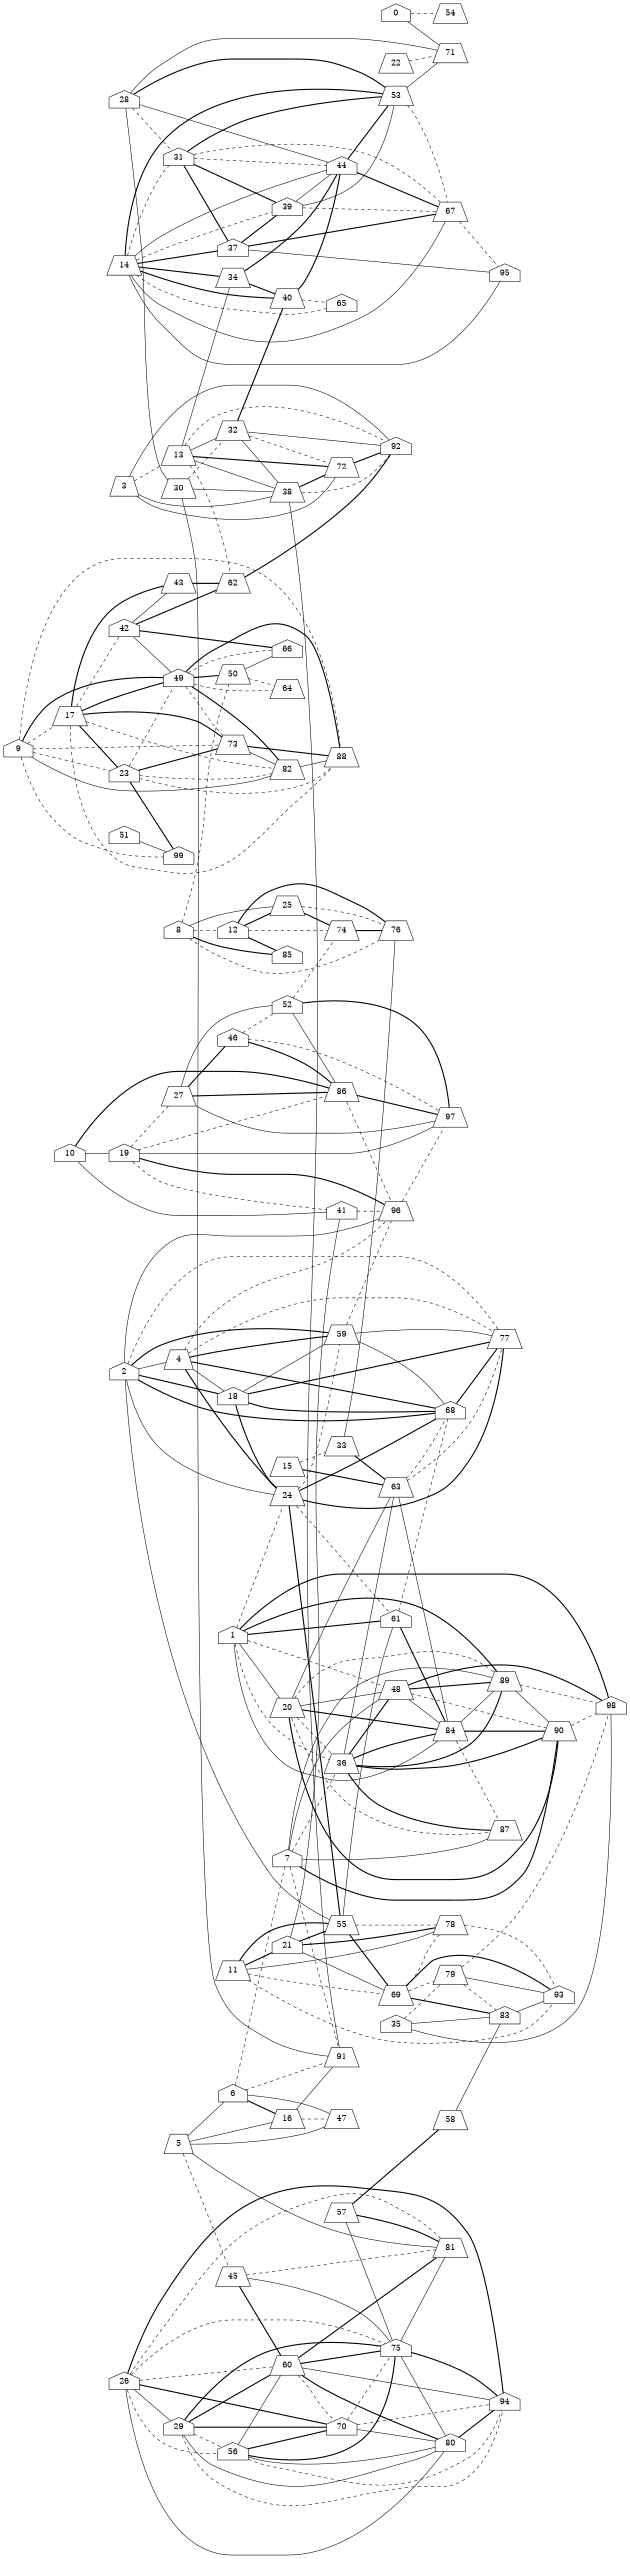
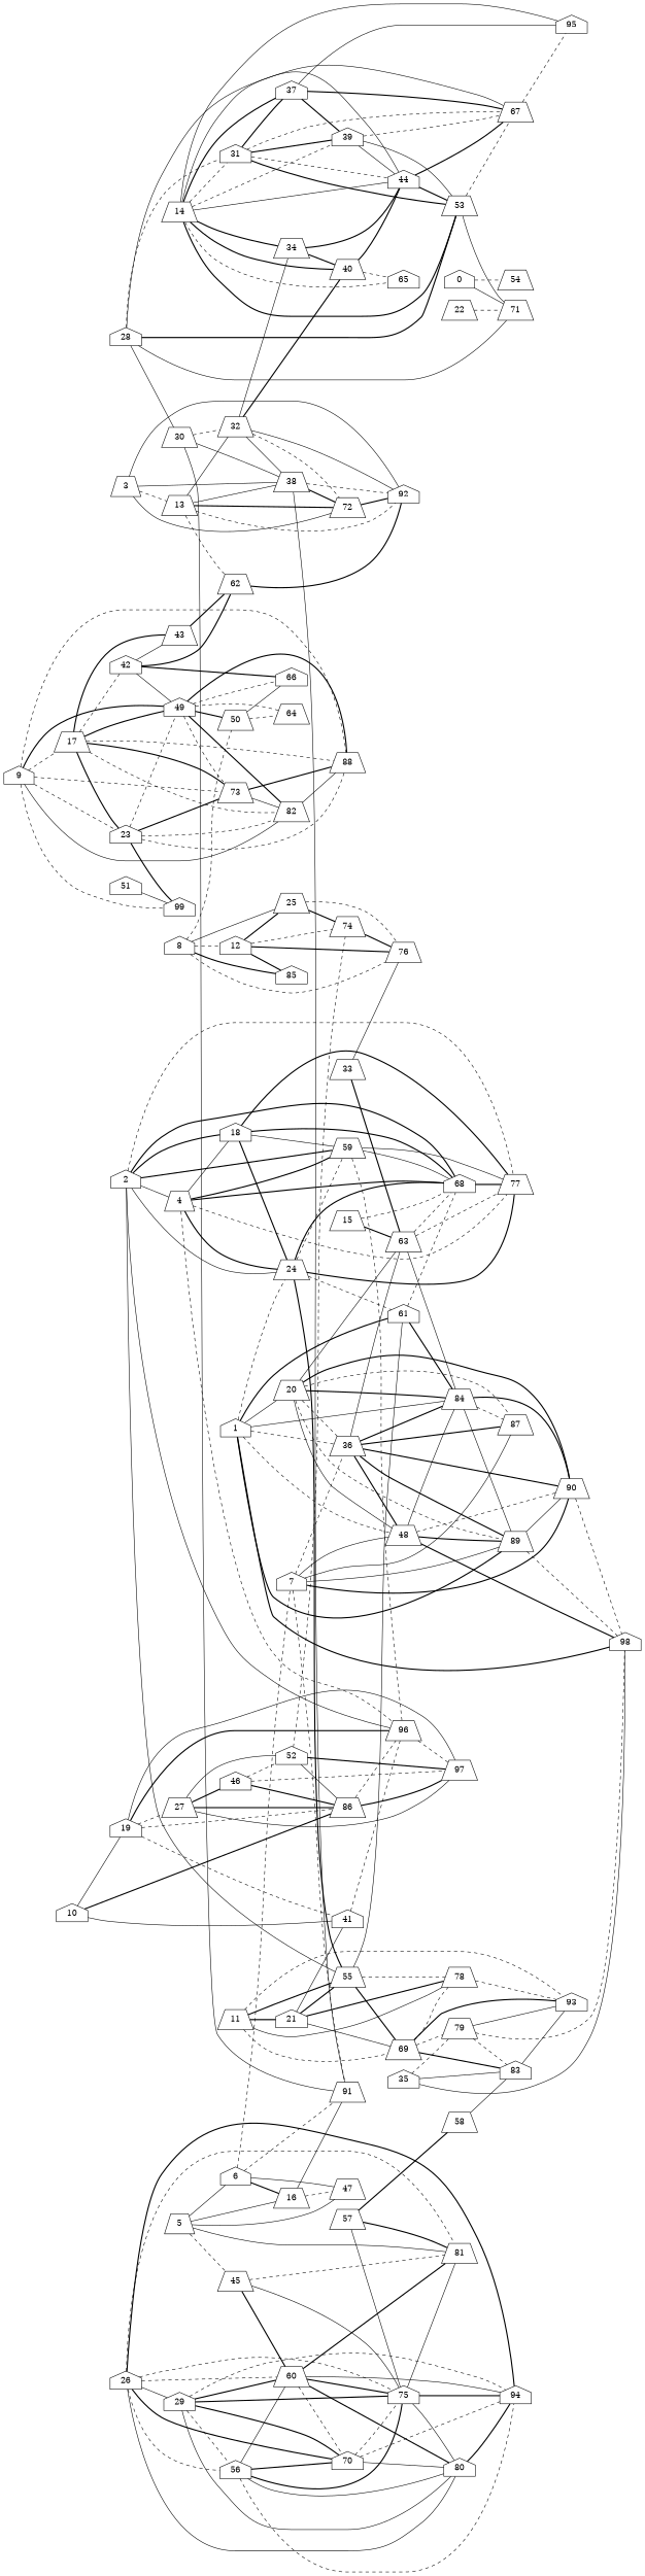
  graph {
    rankdir=LR
    node [shape=trapezium]
    edge [style=bold]
    0 [shape=house]
    54
    71
    1 [shape=house]
    20
    24
    36
    48
    61 [shape=house]
    84
    89
    98 [shape=house]
    87
    90
    63
    55
    59
    68 [shape=house]
    77
    2 [shape=house]
    4
    18 [shape=house]
    96
    69
    78
    97
    3
    13
    38
    72
    92 [shape=house]
    32
    62
    91
    6 [shape=house]
    5
    16
    45
    47
    81
    7 [shape=house]
    60
    75 [shape=house]
    8 [shape=house]
    12 [shape=house]
    25
    50
    76
    85 [shape=house]
    74
    66 [shape=house]
    64
    9 [shape=house]
    17
    23 [shape=house]
    49 [shape=house]
    73
    82
    88
    99 [shape=house]
    42 [shape=house]
    43
    10 [shape=house]
    19 [shape=house]
    41 [shape=house]
    86
    27
    11
    21 [shape=house]
    93 [shape=house]
    79
    83 [shape=house]
    34
    40
    31 [shape=house]
    14
    37 [shape=house]
    39 [shape=house]
    44 [shape=house]
    53
    65 [shape=house]
    67
    95 [shape=house]
    15
    33
    46 [shape=house]
    52 [shape=house]
    22
    26 [shape=house]
    29 [shape=house]
    56 [shape=house]
    70 [shape=house]
    80 [shape=house]
    94 [shape=house]
    28 [shape=house]
    30
    35 [shape=house]
    51 [shape=house]
    57
    58
    0 -- 54 [style=dashed]
    0 -- 71 [style=solid]
    1 -- 20 [style=solid]
    1 -- 24 [style=dashed]
    1 -- 36 [style=dashed]
    1 -- 48 [style=dashed]
    1 -- 61
    1 -- 84 [style=solid]
    1 -- 89
    1 -- 98
    20 -- 36 [style=dashed]
    20 -- 48 [style=solid]
    20 -- 84
    20 -- 89 [style=dashed]
    20 -- 87 [style=dashed]
    20 -- 90
    20 -- 63 [style=solid]
    24 -- 61 [style=dashed]
    24 -- 55
    24 -- 59 [style=dashed]
    24 -- 68
    24 -- 77
    36 -- 48
    36 -- 84
    36 -- 89
    36 -- 87
    36 -- 90
    36 -- 63 [style=solid]
    48 -- 84 [style=solid]
    48 -- 89
    48 -- 98
    48 -- 90 [style=dashed]
    61 -- 84
    61 -- 68 [style=dashed]
    84 -- 89 [style=solid]
    84 -- 87 [style=dashed]
    84 -- 90
    89 -- 98 [style=dashed]
    89 -- 90 [style=solid]
    90 -- 98 [style=dashed]
    63 -- 84 [style=solid]
    63 -- 68 [style=dashed]
    63 -- 77 [style=dashed]
    55 -- 61 [style=solid]
    55 -- 69
    55 -- 78 [style=dashed]
    59 -- 68 [style=solid]
    59 -- 77 [style=solid]
    59 -- 96 [style=dashed]
    68 -- 77
    2 -- 24 [style=solid]
    2 -- 55 [style=solid]
    2 -- 59
    2 -- 68
    2 -- 77 [style=dashed]
    2 -- 4 [style=solid]
    2 -- 18
    2 -- 96 [style=solid]
    4 -- 24
    4 -- 59
    4 -- 68
    4 -- 77 [style=dashed]
    4 -- 18 [style=solid]
    4 -- 96 [style=dashed]
    18 -- 24
    18 -- 59 [style=solid]
    18 -- 68
    18 -- 77
    96 -- 97 [style=dashed]
    69 -- 78 [style=dashed]
    69 -- 93
    69 -- 79 [style=dashed]
    69 -- 83
    78 -- 93 [style=dashed]
    3 -- 13 [style=dashed]
    3 -- 38 [style=solid]
    3 -- 72 [style=solid]
    3 -- 92 [style=solid]
    13 -- 38 [style=solid]
    13 -- 72
    13 -- 92 [style=dashed]
    13 -- 32 [style=solid]
    13 -- 62 [style=dashed]
    38 -- 72
    38 -- 92 [style=dashed]
    38 -- 91 [style=solid]
    72 -- 92
    32 -- 38 [style=solid]
    32 -- 72 [style=dashed]
    32 -- 92 [style=solid]
-   13 -- 34 [style=solid]
+   32 -- 34 [style=solid]
    32 -- 40
    62 -- 92
    6 -- 91 [style=dashed]
    6 -- 16
    6 -- 47 [style=solid]
    6 -- 7 [style=dashed]
    5 -- 6 [style=solid]
    5 -- 16 [style=solid]
    5 -- 45 [style=dashed]
    5 -- 47 [style=solid]
    5 -- 81 [style=solid]
    16 -- 91 [style=solid]
    16 -- 47 [style=dashed]
    45 -- 81 [style=dashed]
    45 -- 60
    45 -- 75 [style=solid]
    7 -- 36 [style=dashed]
    7 -- 48 [style=solid]
    7 -- 89 [style=solid]
    7 -- 87 [style=solid]
    7 -- 90
    7 -- 91 [style=dashed]
    60 -- 81
    60 -- 75
    60 -- 70 [style=dashed]
    60 -- 80
    60 -- 94 [style=solid]
    75 -- 81 [style=solid]
    75 -- 80 [style=solid]
    75 -- 94
    8 -- 12 [style=dashed]
    8 -- 25 [style=solid]
    8 -- 50 [style=dashed]
    8 -- 76 [style=dashed]
    8 -- 85
    12 -- 25
    12 -- 76
    12 -- 85
    12 -- 74 [style=dashed]
    25 -- 76 [style=dashed]
    25 -- 74
    50 -- 66 [style=solid]
    50 -- 64 [style=dashed]
    74 -- 76
    9 -- 17 [style=dashed]
    9 -- 23 [style=dashed]
    9 -- 49
    9 -- 73 [style=dashed]
    9 -- 82 [style=solid]
    9 -- 88 [style=dashed]
    9 -- 99 [style=dashed]
    17 -- 23
    17 -- 49
    17 -- 73
    17 -- 82 [style=dashed]
    17 -- 88 [style=dashed]
    17 -- 42 [style=dashed]
    17 -- 43
    23 -- 49 [style=dashed]
    23 -- 73
    23 -- 82 [style=dashed]
    23 -- 88 [style=dashed]
    23 -- 99
    49 -- 50
    49 -- 66 [style=dashed]
    49 -- 64 [style=dashed]
    49 -- 73 [style=dashed]
    49 -- 82
    49 -- 88
    73 -- 82 [style=solid]
    73 -- 88
    82 -- 88 [style=solid]
    42 -- 62
    42 -- 66
    42 -- 49 [style=solid]
    42 -- 43 [style=solid]
    43 -- 62
    10 -- 19 [style=solid]
    10 -- 41 [style=solid]
    10 -- 86
    19 -- 96
    19 -- 97 [style=solid]
    19 -- 41 [style=dashed]
    19 -- 86 [style=dashed]
    19 -- 27 [style=dashed]
    41 -- 96 [style=dashed]
    86 -- 96 [style=dashed]
    86 -- 97
    27 -- 97 [style=solid]
    27 -- 86
    27 -- 46
    27 -- 52 [style=solid]
    11 -- 55
    11 -- 69 [style=dashed]
    11 -- 78 [style=solid]
    11 -- 21
    11 -- 93 [style=dashed]
    21 -- 55
    21 -- 69 [style=solid]
    21 -- 78
    21 -- 41 [style=solid]
    79 -- 98 [style=dashed]
    79 -- 93 [style=solid]
    79 -- 83 [style=dashed]
    83 -- 93 [style=solid]
    34 -- 40
    34 -- 44
    40 -- 44
    40 -- 65 [style=dashed]
    31 -- 37
    31 -- 39
    31 -- 44 [style=dashed]
    31 -- 53
    31 -- 67 [style=dashed]
    14 -- 34
    14 -- 40
    14 -- 31 [style=dashed]
    14 -- 37
    14 -- 39 [style=dashed]
    14 -- 44 [style=solid]
    14 -- 53
    14 -- 65 [style=dashed]
    14 -- 67 [style=solid]
    14 -- 95 [style=solid]
    37 -- 39
    37 -- 67
    37 -- 95 [style=solid]
    39 -- 44 [style=solid]
    39 -- 53 [style=solid]
    39 -- 67 [style=dashed]
    44 -- 53
    44 -- 67
    53 -- 71 [style=solid]
    53 -- 67 [style=dashed]
    67 -- 95 [style=dashed]
    15 -- 63
-   15 -- 33 [style=dashed]
+   15 -- 68 [style=dashed]
    33 -- 63
    33 -- 76 [style=solid]
    46 -- 97 [style=dashed]
    46 -- 86
    46 -- 52 [style=dashed]
    52 -- 97
    52 -- 74 [style=dashed]
    52 -- 86 [style=solid]
    22 -- 71 [style=dashed]
    26 -- 81 [style=dashed]
    26 -- 60 [style=dashed]
    26 -- 75 [style=dashed]
    26 -- 29 [style=solid]
    26 -- 56 [style=dashed]
    26 -- 70
    26 -- 80 [style=solid]
    26 -- 94
    29 -- 60
    29 -- 75
    29 -- 56 [style=dashed]
    29 -- 70
    29 -- 80 [style=solid]
    29 -- 94 [style=dashed]
    56 -- 60 [style=solid]
    56 -- 75
    56 -- 70
    56 -- 80 [style=solid]
    56 -- 94 [style=dashed]
    70 -- 75 [style=dashed]
    70 -- 80 [style=solid]
    70 -- 94 [style=dashed]
    80 -- 94
    28 -- 71 [style=solid]
    28 -- 31 [style=dashed]
    28 -- 44 [style=solid]
    28 -- 53
    28 -- 30 [style=solid]
    30 -- 38 [style=solid]
    30 -- 32 [style=dashed]
    30 -- 91 [style=solid]
    35 -- 98 [style=solid]
    35 -- 79 [style=dashed]
    35 -- 83 [style=solid]
    51 -- 99 [style=solid]
    57 -- 81
    57 -- 75 [style=solid]
    57 -- 58
    58 -- 83 [style=solid]
  }
